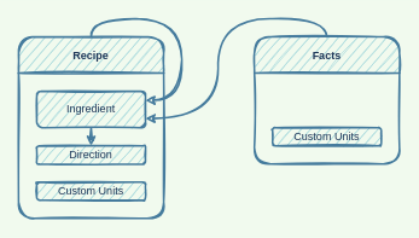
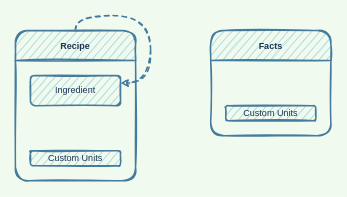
  <mxCell id="0" />
  <mxCell id="1" parent="0" />
  <mxCell id="2" value="Recipe" style="swimlane;startSize=40;rounded=1;fillColor=#A8DADC;strokeColor=#457B9D;fontColor=#1D3557;strokeWidth=2;sketch=1;" parent="1" vertex="1"><mxGeometry x="20" y="40" width="160" height="200" as="geometry"><mxRectangle x="120" y="400" width="70" height="23" as="alternateBounds" /></mxGeometry></mxCell>
- <mxCell id="3" style="edgeStyle=orthogonalEdgeStyle;orthogonalLoop=1;jettySize=auto;html=1;entryX=0.5;entryY=0;entryDx=0;entryDy=0;startArrow=none;startFill=0;endArrow=classic;endFill=1;curved=1;labelBackgroundColor=#F1FAEE;strokeColor=#457B9D;fontColor=#1D3557;strokeWidth=2;sketch=1;" parent="2" source="4" target="5" edge="1"><mxGeometry relative="1" as="geometry" /></mxCell>
  <mxCell id="4" value="Ingredient" style="whiteSpace=wrap;html=1;rounded=1;fillColor=#A8DADC;strokeColor=#457B9D;fontColor=#1D3557;strokeWidth=2;sketch=1;" parent="2" vertex="1"><mxGeometry x="20" y="60" width="120" height="40" as="geometry" /></mxCell>
- <mxCell id="5" value="Direction" style="whiteSpace=wrap;html=1;rounded=1;fillColor=#A8DADC;strokeColor=#457B9D;fontColor=#1D3557;strokeWidth=2;sketch=1;" parent="2" vertex="1"><mxGeometry x="20" y="120" width="120" height="20" as="geometry" /></mxCell>
  <mxCell id="6" value="Custom Units" style="whiteSpace=wrap;html=1;rounded=1;fillColor=#A8DADC;strokeColor=#457B9D;fontColor=#1D3557;strokeWidth=2;sketch=1;" parent="2" vertex="1"><mxGeometry x="20" y="160" width="120" height="20" as="geometry" /></mxCell>
- <mxCell id="7" style="edgeStyle=orthogonalEdgeStyle;orthogonalLoop=1;jettySize=auto;html=1;exitX=0.5;exitY=0;exitDx=0;exitDy=0;startArrow=none;startFill=0;endArrow=classic;endFill=1;entryX=1;entryY=0.25;entryDx=0;entryDy=0;curved=1;labelBackgroundColor=#F1FAEE;strokeColor=#457B9D;fontColor=#1D3557;strokeWidth=2;sketch=1;" parent="2" source="2" target="4" edge="1"><mxGeometry relative="1" as="geometry"><mxPoint x="220" y="60" as="targetPoint" /><Array as="points"><mxPoint x="80" y="-20" /><mxPoint x="180" y="-20" /><mxPoint x="180" y="70" /></Array></mxGeometry></mxCell>
- <mxCell id="8" style="edgeStyle=orthogonalEdgeStyle;orthogonalLoop=1;jettySize=auto;html=1;entryX=1;entryY=0.75;entryDx=0;entryDy=0;startArrow=none;startFill=0;endArrow=classic;endFill=1;exitX=0.5;exitY=0;exitDx=0;exitDy=0;curved=1;labelBackgroundColor=#F1FAEE;strokeColor=#457B9D;fontColor=#1D3557;strokeWidth=2;sketch=1;" parent="1" source="9" target="4" edge="1"><mxGeometry relative="1" as="geometry"><Array as="points"><mxPoint x="360" y="20" /><mxPoint x="240" y="20" /><mxPoint x="240" y="130" /></Array></mxGeometry></mxCell>
+ <mxCell id="7" style="edgeStyle=orthogonalEdgeStyle;orthogonalLoop=1;jettySize=auto;html=1;exitX=0.5;exitY=0;exitDx=0;exitDy=0;startArrow=none;startFill=0;endArrow=classic;endFill=1;entryX=1;entryY=0.25;entryDx=0;entryDy=0;curved=1;labelBackgroundColor=#F1FAEE;strokeColor=#457B9D;fontColor=#1D3557;strokeWidth=2;sketch=1;dashed=1;" parent="2" source="2" target="4" edge="1"><mxGeometry relative="1" as="geometry"><mxPoint x="220" y="60" as="targetPoint" /><Array as="points"><mxPoint x="80" y="-20" /><mxPoint x="180" y="-20" /><mxPoint x="180" y="70" /></Array></mxGeometry></mxCell>
  <mxCell id="9" value="Facts" style="swimlane;startSize=40;rounded=1;fillColor=#A8DADC;strokeColor=#457B9D;fontColor=#1D3557;strokeWidth=2;sketch=1;" parent="1" vertex="1"><mxGeometry x="280" y="40" width="160" height="140" as="geometry"><mxRectangle x="120" y="400" width="70" height="23" as="alternateBounds" /></mxGeometry></mxCell>
  <mxCell id="10" value="Custom Units" style="whiteSpace=wrap;html=1;rounded=1;fillColor=#A8DADC;strokeColor=#457B9D;fontColor=#1D3557;strokeWidth=2;sketch=1;" parent="9" vertex="1"><mxGeometry x="20" y="100" width="120" height="20" as="geometry" /></mxCell>
